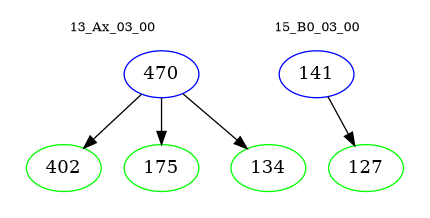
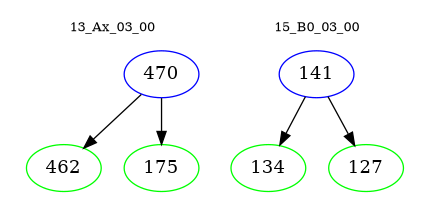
  digraph {
    node [color=green]
    edge [color=black]
    n1 [color=blue label=470]
-   n2 [label=402]
+   n2 [label=462]
    n3 [label=175]
    n4 [color=blue label=141]
    n5 [label=127]
    n6 [label=134]
    subgraph cluster_1 {
      color=white
      fontsize=10
      label="13_Ax_03_00"
      n1
      n2
      n3
    }
    subgraph cluster_2 {
      color=white
      fontsize=10
      label="15_B0_03_00"
      n4
      n5
      n6
    }
    n1 -> n2
    n1 -> n3
    n4 -> n5
-   n1 -> n6
+   n4 -> n6
  }
